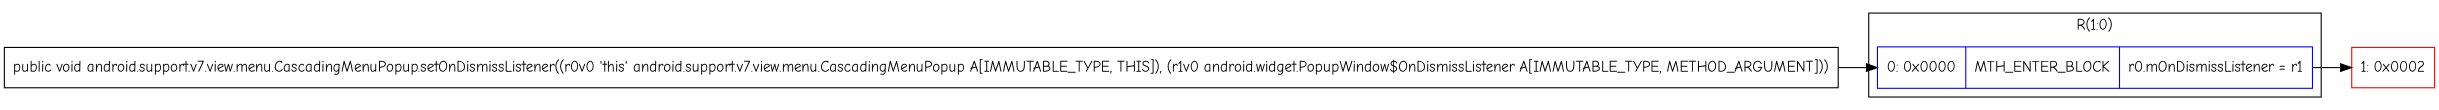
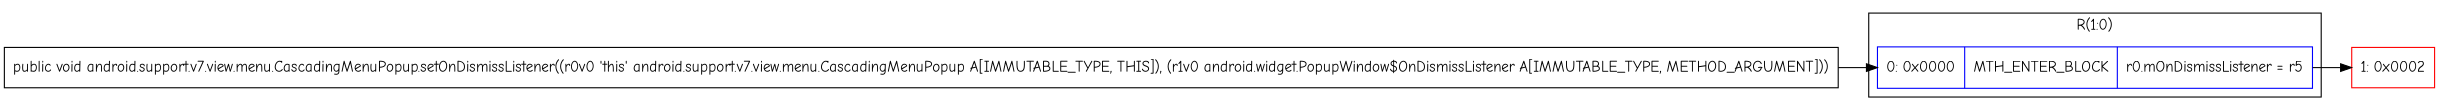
  digraph {
    rankdir=LR
    fontname="Comic Neue"
    node [shape=record fontname="Comic Neue"]
    edge [fontname="Comic Neue"]
-   n1 [color=blue label="{0\:\ 0x0000|MTH_ENTER_BLOCK\l|r0.mOnDismissListener = r1\l}"]
+   n1 [color=blue label="{0\:\ 0x0000|MTH_ENTER_BLOCK\l|r0.mOnDismissListener = r5\l}"]
    n2 [color=red label="{1\:\ 0x0002}"]
    n3 [label="{public void android.support.v7.view.menu.CascadingMenuPopup.setOnDismissListener((r0v0 'this' android.support.v7.view.menu.CascadingMenuPopup A[IMMUTABLE_TYPE, THIS]), (r1v0 android.widget.PopupWindow$OnDismissListener A[IMMUTABLE_TYPE, METHOD_ARGUMENT])) }"]
    subgraph cluster_1 {
      label="R(1:0)"
      n1
    }
    n1 -> n2
    n3 -> n1
  }
